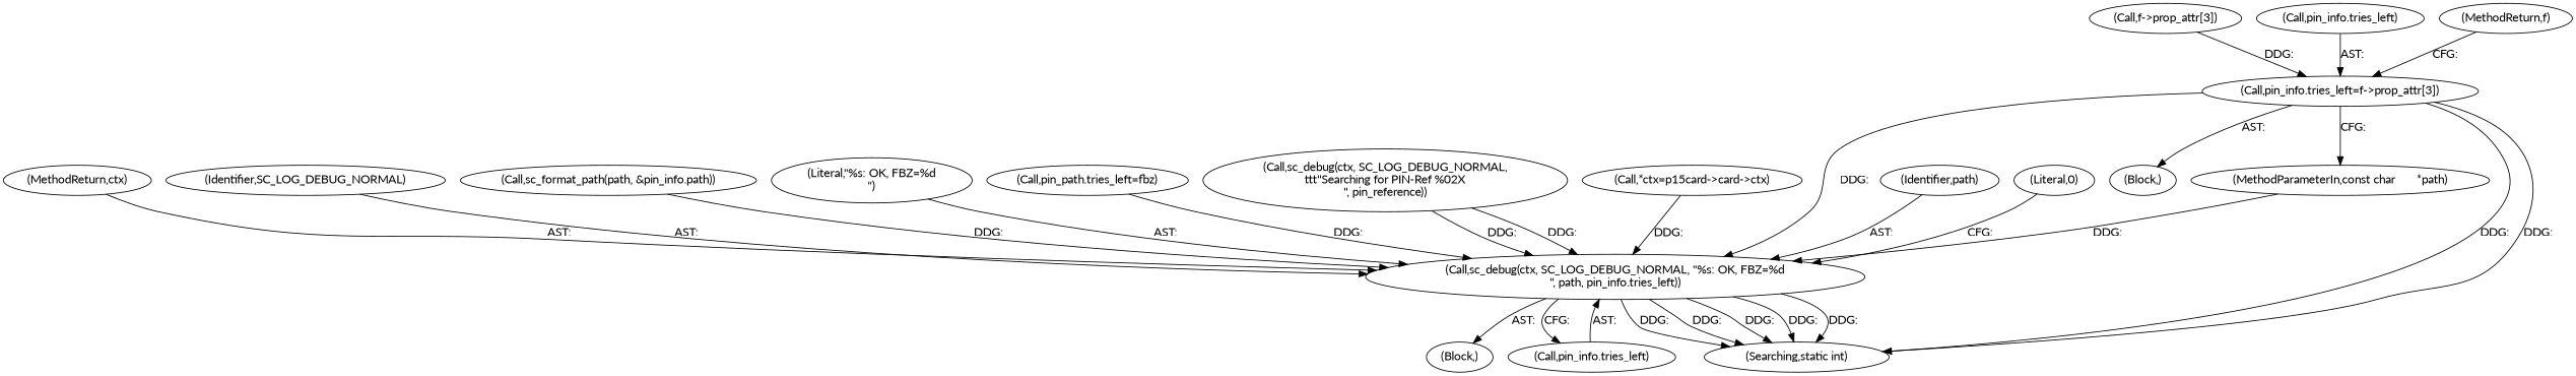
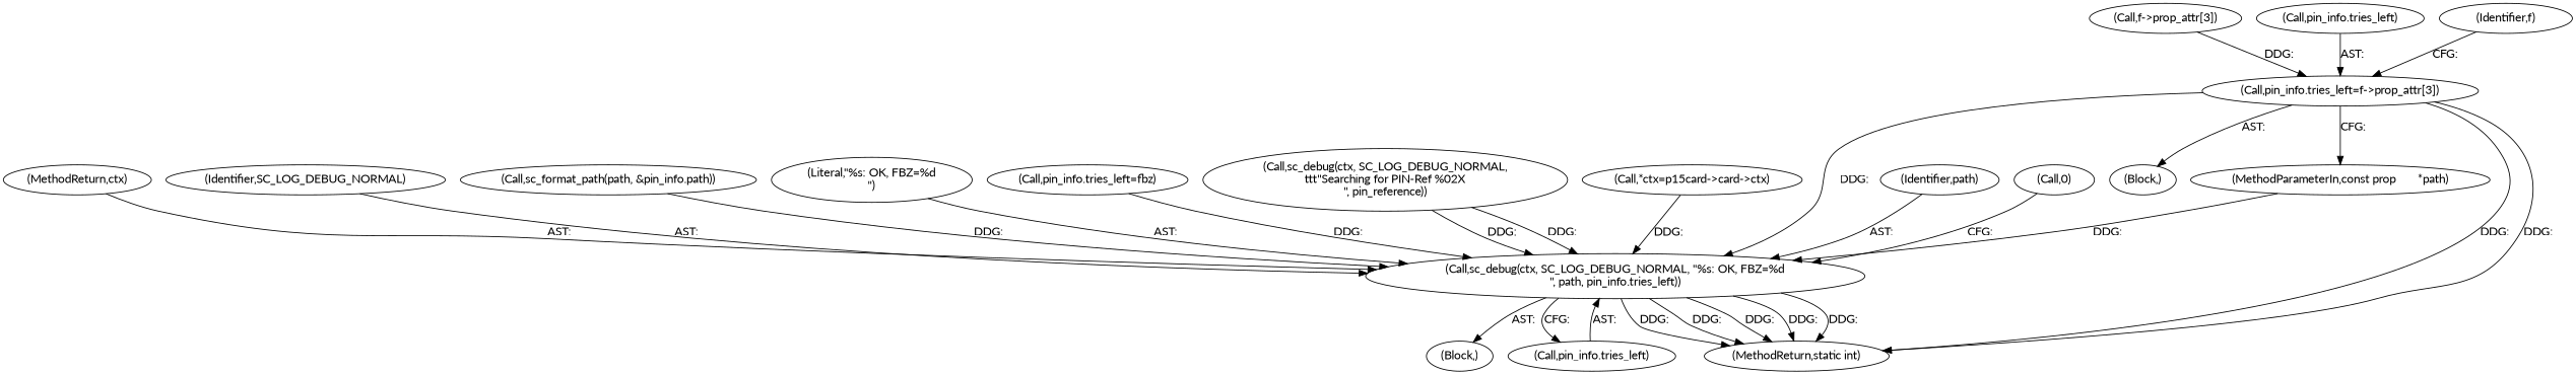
  digraph {
    fontname=Lato
    node [fontname=Lato]
    edge [fontname=Lato]
    n1 [label="(Call,pin_info.tries_left=f->prop_attr[3])"]
    n2 [label="(Call,sc_debug(ctx, SC_LOG_DEBUG_NORMAL, \"%s: OK, FBZ=%d\n\", path, pin_info.tries_left))"]
    n3 [label="(Block,)"]
-   n4 [label="(Searching,static int)"]
-   n5 [label="(MethodParameterIn,const char       *path)"]
+   n4 [label="(MethodReturn,static int)"]
+   n5 [label="(MethodParameterIn,const prop       *path)"]
    n6 [label="(Block,)"]
    n7 [label="(Call,pin_info.tries_left)"]
    n8 [label="(Call,f->prop_attr[3])"]
    n9 [label="(Identifier,path)"]
    n10 [label="(Call,pin_info.tries_left)"]
-   n11 [label="(Literal,0)"]
+   n11 [label="(Call,0)"]
    n12 [label="(MethodReturn,ctx)"]
    n13 [label="(Identifier,SC_LOG_DEBUG_NORMAL)"]
    n14 [label="(Call,sc_format_path(path, &pin_info.path))"]
    n15 [label="(Literal,\"%s: OK, FBZ=%d\n\")"]
-   n16 [label="(MethodReturn,f)"]
-   n17 [label="(Call,pin_path.tries_left=fbz)"]
+   n16 [label="(Identifier,f)"]
+   n17 [label="(Call,pin_info.tries_left=fbz)"]
    n18 [label="(Call,sc_debug(ctx, SC_LOG_DEBUG_NORMAL,\n\t\t\t\"Searching for PIN-Ref %02X\n\", pin_reference))"]
    n19 [label="(Call,*ctx=p15card->card->ctx)"]
    n1 -> n2 [label="DDG: "]
    n1 -> n3 [label="AST: "]
    n1 -> n4 [label="DDG: "]
    n1 -> n4 [label="DDG: "]
    n1 -> n5 [label="CFG: "]
    n2 -> n4 [label="DDG: "]
    n2 -> n4 [label="DDG: "]
    n2 -> n4 [label="DDG: "]
    n2 -> n4 [label="DDG: "]
    n2 -> n4 [label="DDG: "]
    n2 -> n6 [label="AST: "]
    n2 -> n7 [label="CFG: "]
    n5 -> n2 [label="DDG: "]
    n7 -> n2 [label="AST: "]
    n8 -> n1 [label="DDG: "]
    n9 -> n2 [label="AST: "]
    n10 -> n1 [label="AST: "]
    n11 -> n2 [label="CFG: "]
    n12 -> n2 [label="AST: "]
    n13 -> n2 [label="AST: "]
    n14 -> n2 [label="DDG: "]
    n15 -> n2 [label="AST: "]
    n16 -> n1 [label="CFG: "]
    n17 -> n2 [label="DDG: "]
    n18 -> n2 [label="DDG: "]
    n18 -> n2 [label="DDG: "]
    n19 -> n2 [label="DDG: "]
  }
